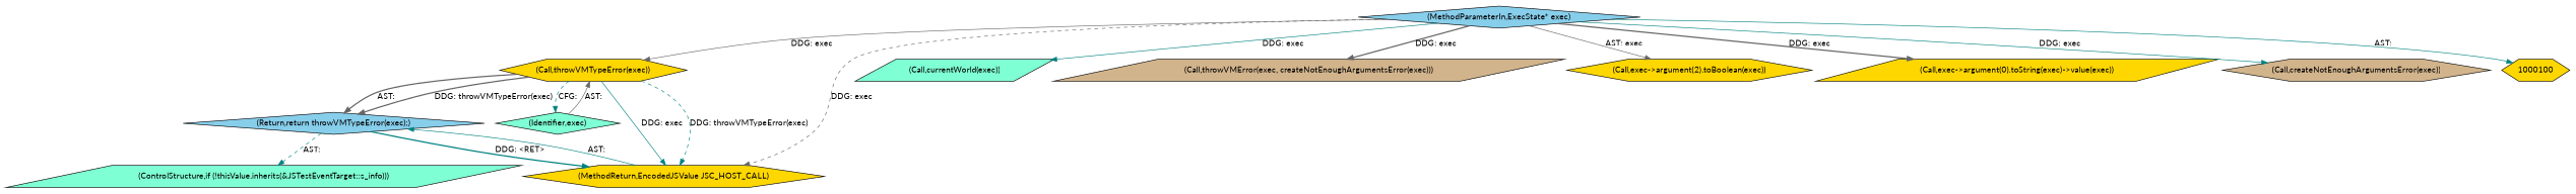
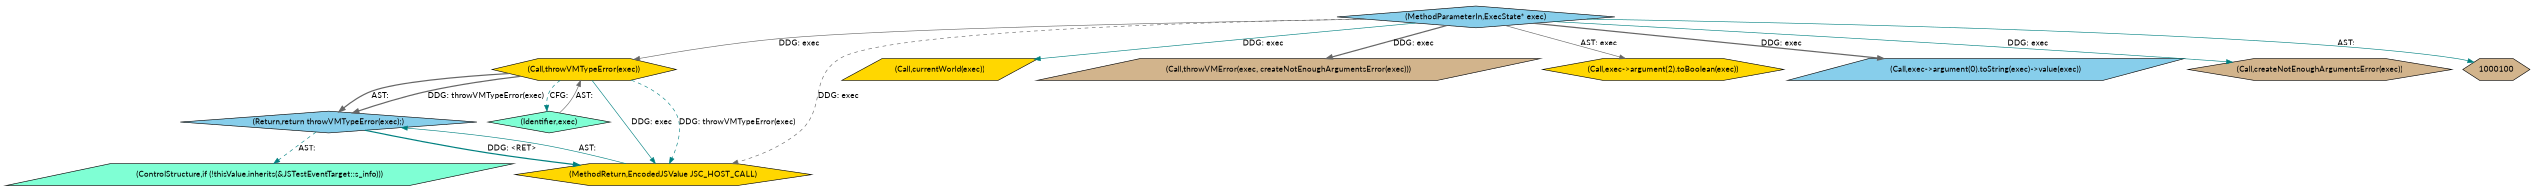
  digraph {
    fontname=Lato
    node [fillcolor=gold fontname=Lato shape=hexagon style=filled]
    edge [color=teal fontname=Lato style=solid]
    n1 [label="(Call,throwVMTypeError(exec))"]
    n2 [fillcolor=skyblue label="(Return,return throwVMTypeError(exec);)" shape=diamond]
    n3 [fillcolor=aquamarine label="(Identifier,exec)" shape=diamond]
    n4 [label="(MethodReturn,EncodedJSValue JSC_HOST_CALL)"]
    n5 [fillcolor=aquamarine label="(ControlStructure,if (!thisValue.inherits(&JSTestEventTarget::s_info)))" shape=parallelogram]
    n6 [fillcolor=skyblue label="(MethodParameterIn,ExecState* exec)" shape=diamond]
-   n7 [fillcolor=aquamarine label="(Call,currentWorld(exec))" shape=parallelogram]
+   n7 [label="(Call,currentWorld(exec))" shape=parallelogram]
    n8 [fillcolor=tan label="(Call,throwVMError(exec, createNotEnoughArgumentsError(exec)))" shape=parallelogram]
    n9 [label="(Call,exec->argument(2).toBoolean(exec))"]
-   n10 [label="(Call,exec->argument(0).toString(exec)->value(exec))" shape=parallelogram]
+   n10 [fillcolor=skyblue label="(Call,exec->argument(0).toString(exec)->value(exec))" shape=parallelogram]
    n11 [fillcolor=tan label="(Call,createNotEnoughArgumentsError(exec))"]
-   1000100
+   1000100 [fillcolor=tan]
    n1 -> n2 [color=gray40 label="AST: " style=bold]
    n1 -> n2 [color=gray40 label="DDG: throwVMTypeError(exec)" style=bold]
    n1 -> n3 [label="CFG: " style=dashed]
    n1 -> n4 [label="DDG: exec"]
    n1 -> n4 [label="DDG: throwVMTypeError(exec)" style=dashed]
    n2 -> n4 [label="DDG: <RET>" style=bold]
    n2 -> n5 [label="AST: " style=dashed]
    n3 -> n1 [color=gray40 label="AST: "]
    n4 -> n2 [label="AST: "]
    n6 -> n1 [color=gray40 label="DDG: exec"]
    n6 -> n4 [color=gray40 label="DDG: exec" style=dashed]
    n6 -> n7 [label="DDG: exec"]
    n6 -> n8 [color=gray40 label="DDG: exec" style=bold]
    n6 -> n9 [color=gray40 label="AST: exec"]
    n6 -> n10 [color=gray40 label="DDG: exec" style=bold]
    n6 -> n11 [label="DDG: exec"]
    n6 -> 1000100 [label="AST: "]
  }
